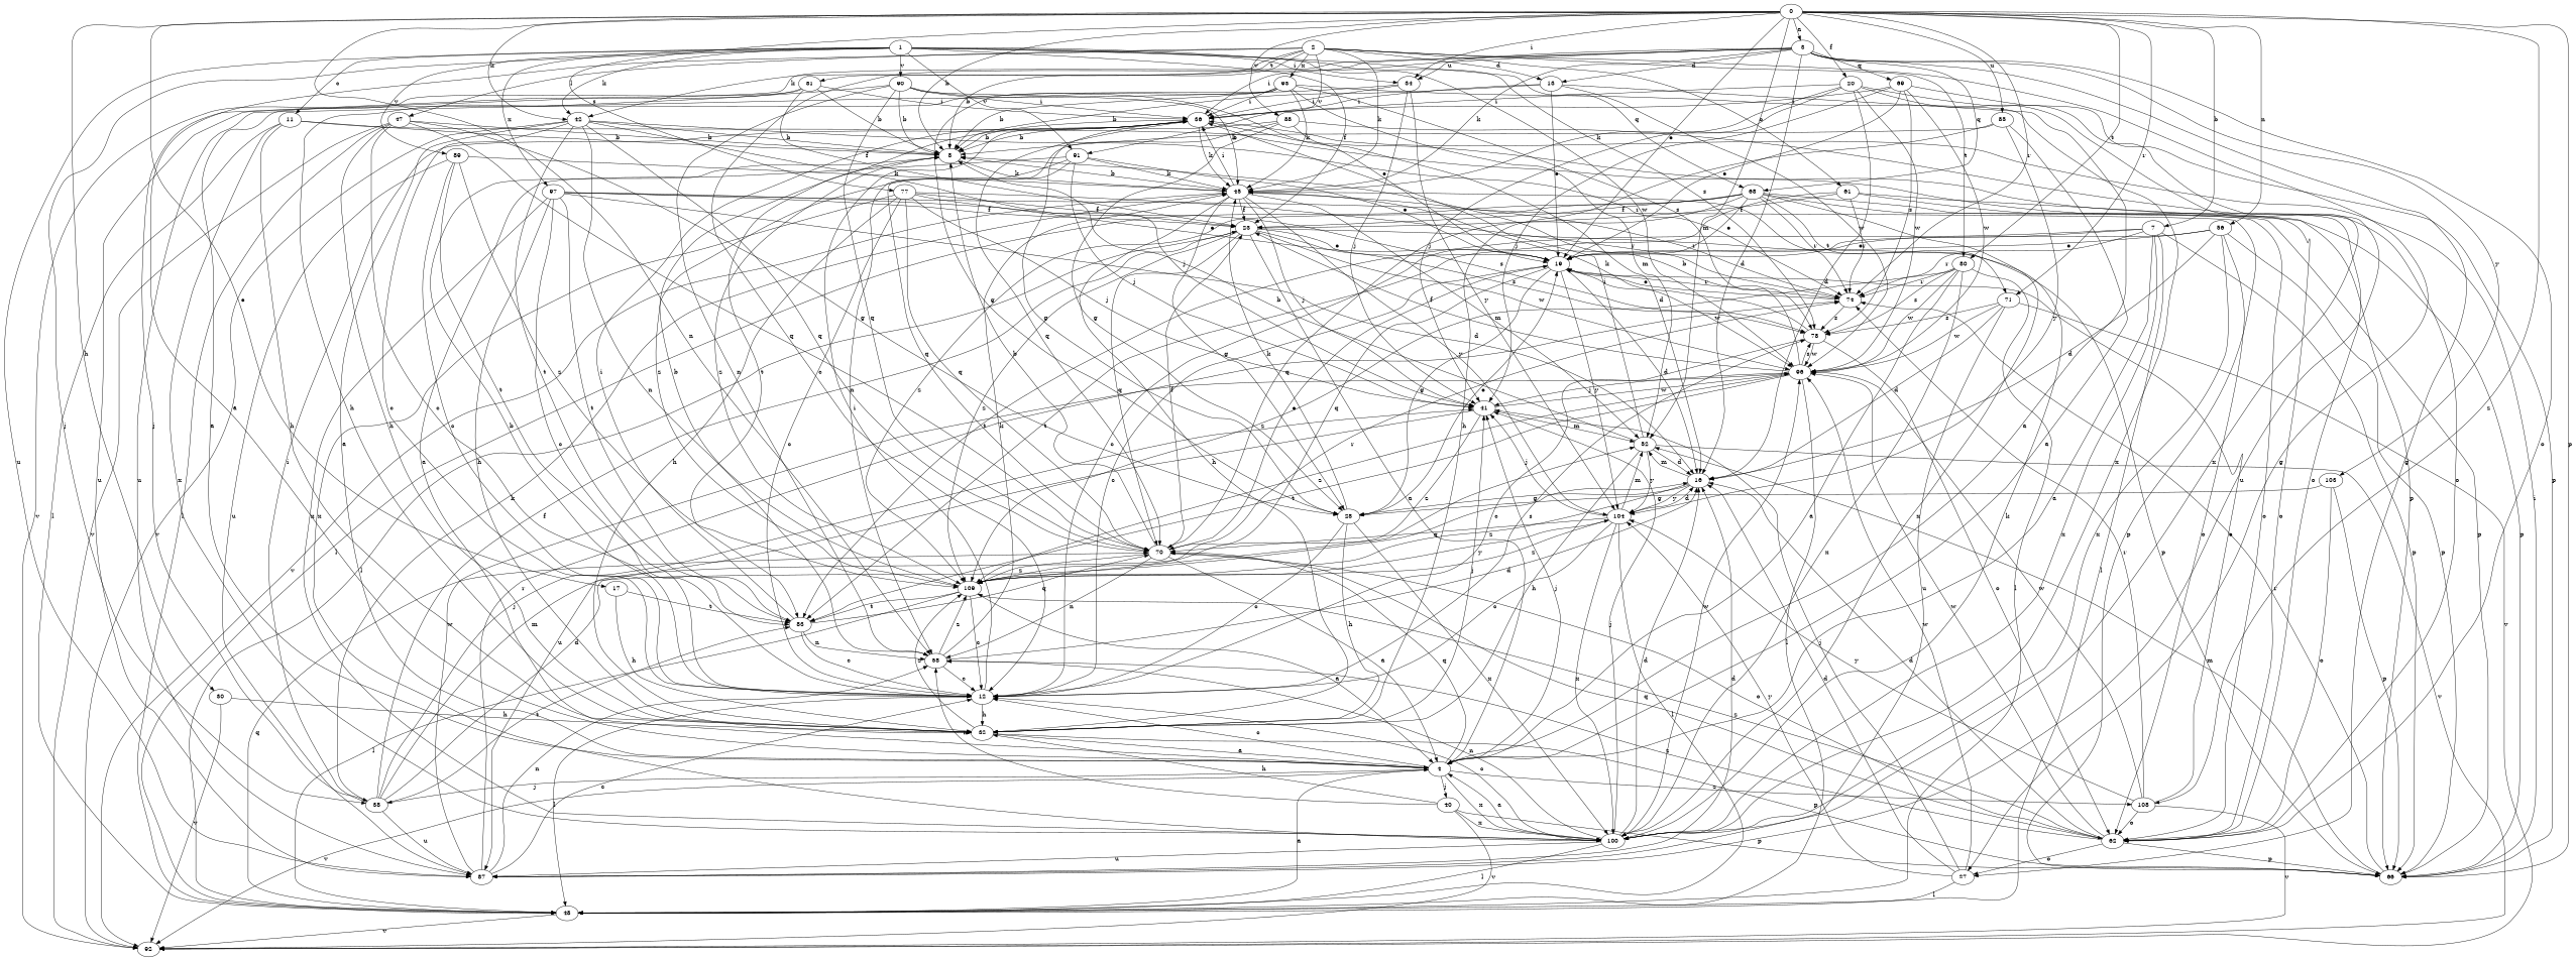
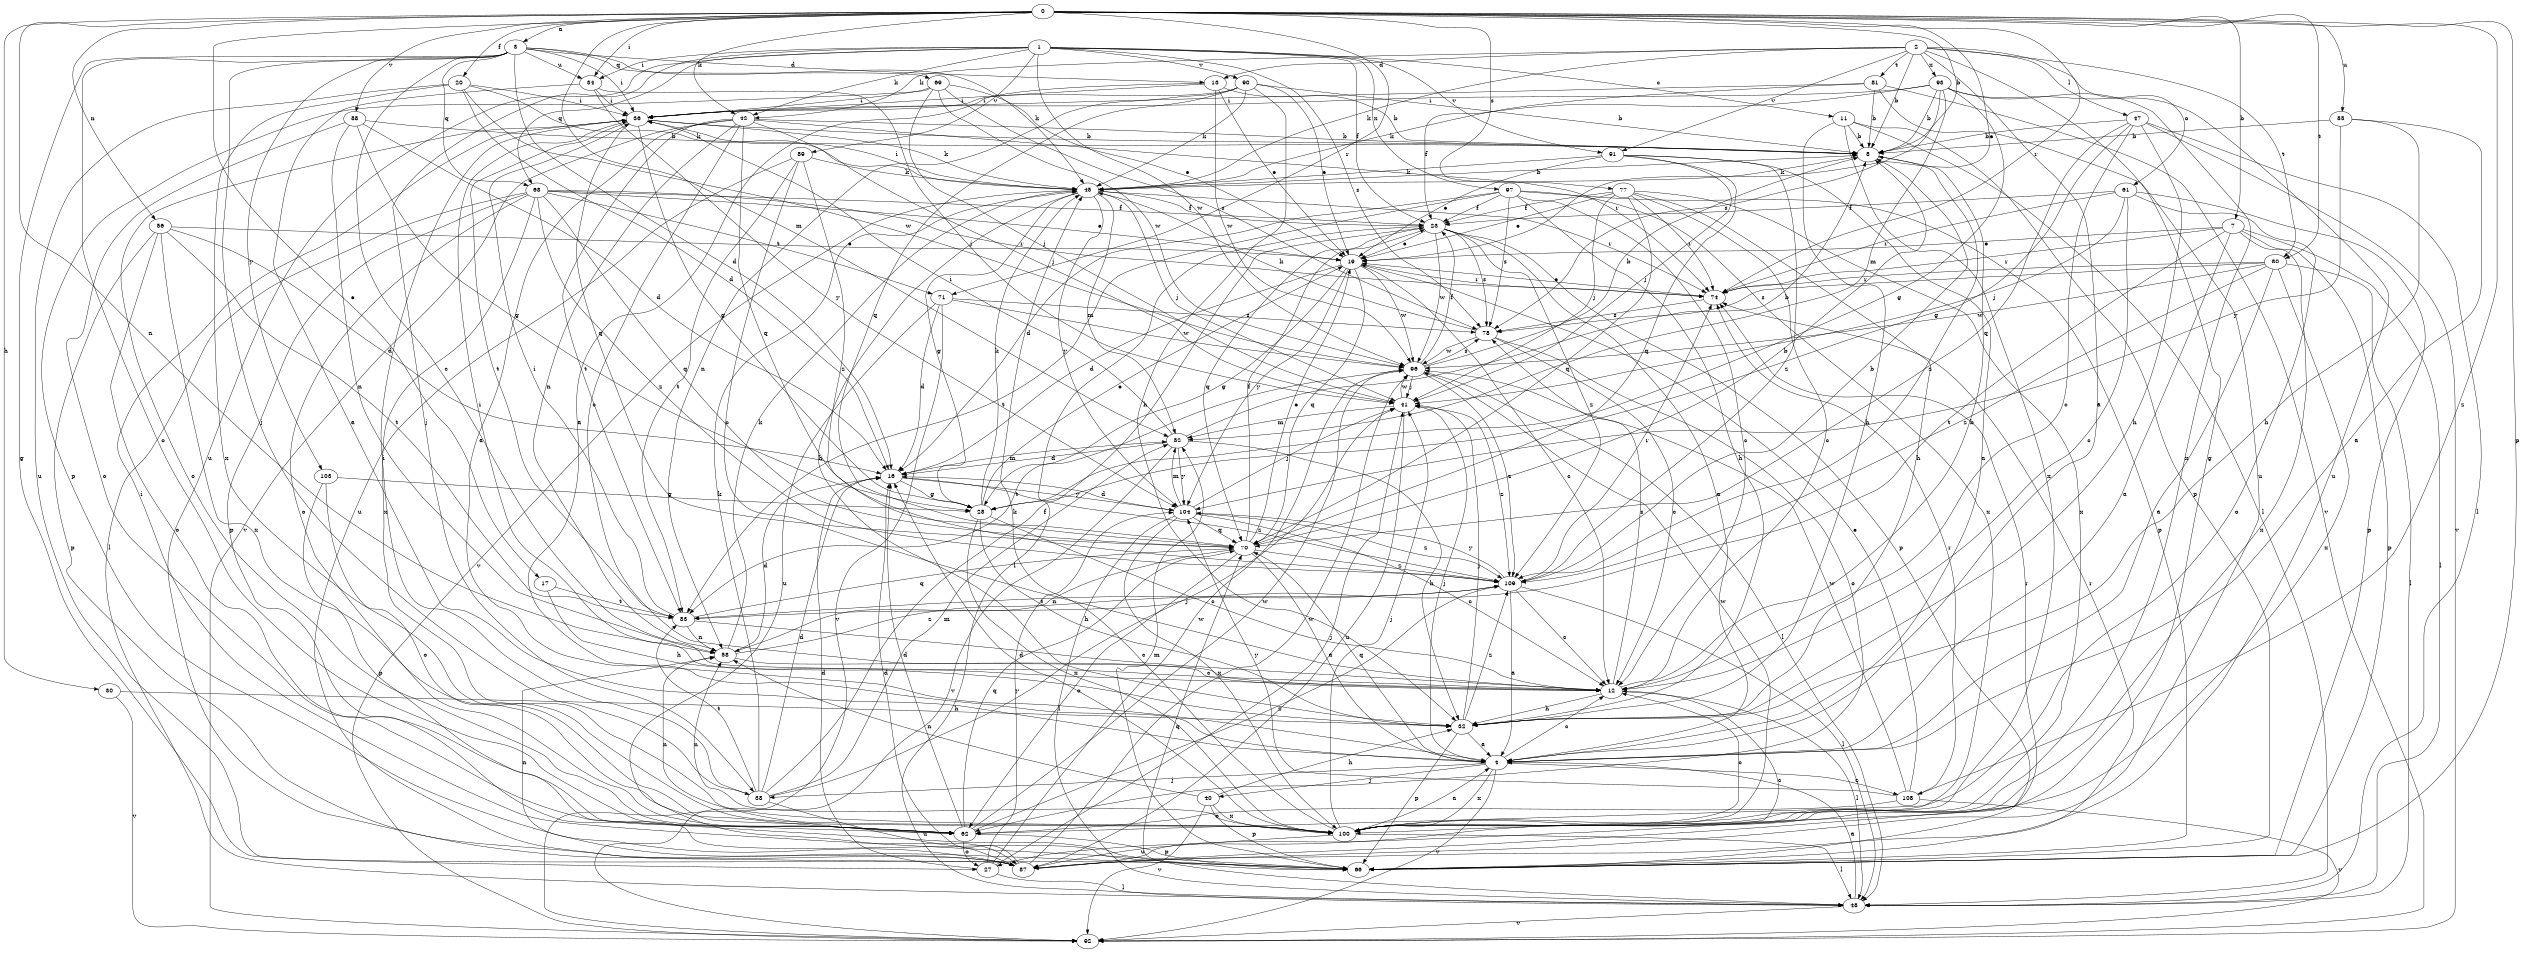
  strict digraph {
    0
    3
    7
    8
    17
    19
    20
    30
    34
    42
    52
    56
    58
    66
    71
    74
    77
    80
    85
    88
    108
    38
    68
    13
    27
    45
    12
    16
    36
    62
    69
    103
    4
    100
    48
    83
    109
    32
    96
    70
    28
    104
    87
    41
    92
    78
    23
    1
    11
    89
    90
    91
    97
    2
    47
    61
    81
    n58 [label=93]
    40
    0 -> 3 [label=a]
    0 -> 7 [label=b]
    0 -> 8 [label=b]
    0 -> 17 [label=e]
    0 -> 19 [label=e]
    0 -> 20 [label=f]
    0 -> 30 [label=h]
    0 -> 34 [label=i]
    0 -> 42 [label=k]
    0 -> 52 [label=m]
    0 -> 56 [label=n]
    0 -> 58 [label=n]
    0 -> 66 [label=p]
    0 -> 71 [label=r]
    0 -> 74 [label=r]
    0 -> 77 [label=s]
    0 -> 80 [label=t]
    0 -> 85 [label=u]
    0 -> 88 [label=v]
    0 -> 108 [label=z]
    3 -> 34 [label=u]
    3 -> 38 [label=j]
    3 -> 68 [label=q]
    3 -> 13 [label=d]
    3 -> 27 [label=g]
    3 -> 45 [label=k]
    3 -> 12 [label=c]
    3 -> 16 [label=d]
    3 -> 36 [label=i]
    3 -> 62 [label=o]
    3 -> 69 [label=q]
    3 -> 103 [label=y]
    7 -> 19 [label=e]
    7 -> 66 [label=p]
    7 -> 74 [label=r]
    7 -> 4 [label=a]
    7 -> 100 [label=x]
    7 -> 48 [label=l]
    7 -> 83 [label=t]
    8 -> 45 [label=k]
    8 -> 109 [label=z]
    17 -> 83 [label=t]
    17 -> 32 [label=h]
    19 -> 74 [label=r]
    19 -> 12 [label=c]
    19 -> 16 [label=d]
    19 -> 96 [label=w]
    19 -> 70 [label=q]
    19 -> 28 [label=g]
    19 -> 104 [label=y]
    20 -> 45 [label=k]
    20 -> 16 [label=d]
    20 -> 36 [label=i]
    20 -> 100 [label=x]
    20 -> 96 [label=w]
    20 -> 87 [label=u]
-   20 -> 41 [label=j]
+   61 -> 41 [label=j]
    30 -> 32 [label=h]
    30 -> 92 [label=v]
    34 -> 36 [label=i]
    34 -> 4 [label=a]
    34 -> 104 [label=y]
    34 -> 41 [label=j]
    42 -> 8 [label=b]
    42 -> 58 [label=n]
    42 -> 74 [label=r]
    42 -> 12 [label=c]
    42 -> 4 [label=a]
    42 -> 83 [label=t]
    42 -> 70 [label=q]
    42 -> 41 [label=j]
    42 -> 92 [label=v]
    52 -> 8 [label=b]
    52 -> 16 [label=d]
    52 -> 36 [label=i]
    52 -> 32 [label=h]
    52 -> 104 [label=y]
    52 -> 92 [label=v]
    56 -> 19 [label=e]
    56 -> 66 [label=p]
    56 -> 16 [label=d]
    56 -> 62 [label=o]
    56 -> 100 [label=x]
    56 -> 83 [label=t]
    58 -> 45 [label=k]
    58 -> 12 [label=c]
    58 -> 16 [label=d]
    58 -> 109 [label=z]
    66 -> 52 [label=m]
    66 -> 74 [label=r]
    66 -> 36 [label=i]
    71 -> 16 [label=d]
    71 -> 96 [label=w]
    71 -> 87 [label=u]
    71 -> 92 [label=v]
    71 -> 78 [label=s]
    74 -> 19 [label=e]
    74 -> 78 [label=s]
    77 -> 19 [label=e]
    77 -> 74 [label=r]
    77 -> 12 [label=c]
    77 -> 100 [label=x]
    77 -> 32 [label=h]
    77 -> 70 [label=q]
    77 -> 41 [label=j]
    77 -> 23 [label=f]
    80 -> 74 [label=r]
    80 -> 4 [label=a]
    80 -> 100 [label=x]
    80 -> 48 [label=l]
    80 -> 109 [label=z]
    80 -> 96 [label=w]
    80 -> 78 [label=s]
    85 -> 8 [label=b]
    85 -> 4 [label=a]
    85 -> 32 [label=h]
    85 -> 104 [label=y]
    88 -> 8 [label=b]
    88 -> 58 [label=n]
    88 -> 16 [label=d]
    88 -> 62 [label=o]
    88 -> 28 [label=g]
    108 -> 19 [label=e]
    108 -> 74 [label=r]
    108 -> 62 [label=o]
    108 -> 96 [label=w]
    108 -> 104 [label=y]
    108 -> 92 [label=v]
    38 -> 52 [label=m]
    38 -> 45 [label=k]
    38 -> 16 [label=d]
    38 -> 36 [label=i]
    38 -> 83 [label=t]
    38 -> 87 [label=u]
    38 -> 41 [label=j]
    38 -> 23 [label=f]
    68 -> 19 [label=e]
    68 -> 66 [label=p]
    68 -> 71 [label=t]
    68 -> 74 [label=r]
    68 -> 62 [label=o]
    68 -> 100 [label=x]
    68 -> 48 [label=l]
    68 -> 109 [label=z]
    68 -> 70 [label=q]
    68 -> 23 [label=f]
    13 -> 8 [label=b]
    13 -> 19 [label=e]
    13 -> 36 [label=i]
    13 -> 4 [label=a]
    13 -> 96 [label=w]
    27 -> 16 [label=d]
    27 -> 48 [label=l]
    27 -> 96 [label=w]
    27 -> 104 [label=y]
    27 -> 41 [label=j]
    45 -> 8 [label=b]
    45 -> 52 [label=m]
    45 -> 74 [label=r]
    45 -> 36 [label=i]
    45 -> 32 [label=h]
    45 -> 28 [label=g]
    45 -> 104 [label=y]
    45 -> 41 [label=j]
    45 -> 92 [label=v]
    45 -> 23 [label=f]
    12 -> 8 [label=b]
    12 -> 36 [label=i]
    12 -> 48 [label=l]
    12 -> 32 [label=h]
    12 -> 78 [label=s]
    16 -> 52 [label=m]
    16 -> 109 [label=z]
    16 -> 28 [label=g]
    16 -> 104 [label=y]
    36 -> 8 [label=b]
    36 -> 45 [label=k]
    36 -> 62 [label=o]
    36 -> 83 [label=t]
    36 -> 70 [label=q]
    36 -> 28 [label=g]
-   62 -> 58 [label=z]
+   62 -> 58 [label=n]
    62 -> 66 [label=p]
    62 -> 27 [label=o]
    62 -> 16 [label=d]
    62 -> 109 [label=z]
    62 -> 96 [label=w]
    62 -> 70 [label=q]
    69 -> 19 [label=e]
    69 -> 66 [label=p]
    69 -> 36 [label=i]
    69 -> 96 [label=w]
    69 -> 41 [label=j]
    69 -> 78 [label=s]
    103 -> 66 [label=p]
    103 -> 62 [label=o]
    103 -> 28 [label=g]
    4 -> 108 [label=z]
    4 -> 38 [label=j]
    4 -> 12 [label=c]
    4 -> 100 [label=x]
    4 -> 70 [label=q]
    4 -> 41 [label=j]
    4 -> 92 [label=v]
    4 -> 40 [label=j]
    100 -> 58 [label=n]
    100 -> 45 [label=k]
    100 -> 12 [label=c]
    100 -> 16 [label=d]
    100 -> 4 [label=a]
    100 -> 48 [label=l]
    100 -> 96 [label=w]
    100 -> 87 [label=u]
    100 -> 41 [label=j]
    48 -> 4 [label=a]
    48 -> 70 [label=q]
    48 -> 92 [label=v]
    83 -> 58 [label=n]
    83 -> 12 [label=c]
    83 -> 36 [label=i]
    83 -> 70 [label=q]
    109 -> 8 [label=b]
    109 -> 74 [label=r]
    109 -> 12 [label=c]
    109 -> 4 [label=a]
    109 -> 48 [label=l]
    109 -> 83 [label=t]
    109 -> 104 [label=y]
    32 -> 66 [label=p]
    32 -> 4 [label=a]
    32 -> 109 [label=z]
    32 -> 41 [label=j]
    96 -> 8 [label=b]
    96 -> 48 [label=l]
    96 -> 83 [label=t]
    96 -> 109 [label=z]
    96 -> 41 [label=j]
    96 -> 78 [label=s]
    96 -> 23 [label=f]
    70 -> 8 [label=b]
    70 -> 19 [label=e]
    70 -> 58 [label=n]
    70 -> 62 [label=o]
    70 -> 4 [label=a]
    70 -> 109 [label=z]
    70 -> 23 [label=f]
    28 -> 19 [label=e]
    28 -> 45 [label=k]
    28 -> 12 [label=c]
    28 -> 100 [label=x]
    28 -> 32 [label=h]
    104 -> 52 [label=m]
    104 -> 12 [label=c]
    104 -> 16 [label=d]
    104 -> 100 [label=x]
    104 -> 48 [label=l]
    104 -> 109 [label=z]
    104 -> 70 [label=q]
    104 -> 41 [label=j]
    87 -> 58 [label=n]
    87 -> 74 [label=r]
    87 -> 12 [label=c]
    87 -> 16 [label=d]
    87 -> 96 [label=w]
    41 -> 52 [label=m]
    41 -> 109 [label=z]
    41 -> 96 [label=w]
    41 -> 87 [label=u]
    78 -> 45 [label=k]
    78 -> 12 [label=c]
    78 -> 62 [label=o]
    78 -> 96 [label=w]
    23 -> 19 [label=e]
    23 -> 66 [label=p]
    23 -> 4 [label=a]
    23 -> 48 [label=l]
    23 -> 109 [label=z]
    23 -> 96 [label=w]
    23 -> 70 [label=q]
    23 -> 78 [label=s]
    1 -> 34 [label=i]
    1 -> 42 [label=k]
    1 -> 38 [label=j]
    1 -> 68 [label=q]
    1 -> 96 [label=w]
    1 -> 87 [label=u]
    1 -> 78 [label=s]
    1 -> 23 [label=f]
    1 -> 11 [label=c]
    1 -> 89 [label=v]
    1 -> 90 [label=v]
    1 -> 91 [label=v]
    1 -> 97 [label=x]
    11 -> 8 [label=b]
    11 -> 66 [label=p]
    11 -> 100 [label=x]
    11 -> 48 [label=l]
    11 -> 32 [label=h]
    89 -> 45 [label=k]
    89 -> 12 [label=c]
    89 -> 83 [label=t]
    89 -> 109 [label=z]
    89 -> 87 [label=u]
    90 -> 8 [label=b]
    90 -> 19 [label=e]
    90 -> 58 [label=n]
    90 -> 45 [label=k]
    90 -> 36 [label=i]
    90 -> 32 [label=h]
    90 -> 70 [label=q]
    91 -> 19 [label=e]
    91 -> 45 [label=k]
    91 -> 4 [label=a]
    91 -> 109 [label=z]
    91 -> 70 [label=q]
    91 -> 41 [label=j]
    97 -> 66 [label=p]
    97 -> 12 [label=c]
    97 -> 16 [label=d]
    97 -> 100 [label=x]
    97 -> 83 [label=t]
    97 -> 32 [label=h]
    97 -> 78 [label=s]
    97 -> 23 [label=f]
    2 -> 8 [label=b]
    2 -> 42 [label=k]
    2 -> 80 [label=t]
    2 -> 13 [label=d]
    2 -> 27 [label=g]
    2 -> 45 [label=k]
    2 -> 4 [label=a]
    2 -> 91 [label=v]
    2 -> 47 [label=l]
    2 -> 61 [label=o]
    2 -> 81 [label=t]
    2 -> n58 [label=x]
    47 -> 8 [label=b]
    47 -> 12 [label=c]
    47 -> 48 [label=l]
    47 -> 32 [label=h]
    47 -> 70 [label=q]
    47 -> 28 [label=g]
    47 -> 92 [label=v]
    61 -> 66 [label=p]
    61 -> 74 [label=r]
    61 -> 12 [label=c]
    61 -> 62 [label=o]
    61 -> 23 [label=f]
    81 -> 8 [label=b]
    81 -> 36 [label=i]
    81 -> 87 [label=u]
    81 -> 92 [label=v]
    81 -> 23 [label=f]
    n58 -> 8 [label=b]
    n58 -> 52 [label=m]
    n58 -> 45 [label=k]
    n58 -> 36 [label=i]
    n58 -> 100 [label=x]
    n58 -> 28 [label=g]
    n58 -> 87 [label=u]
    n58 -> 78 [label=s]
    40 -> 58 [label=n]
    40 -> 66 [label=p]
    40 -> 100 [label=x]
    40 -> 32 [label=h]
    40 -> 92 [label=v]
  }
